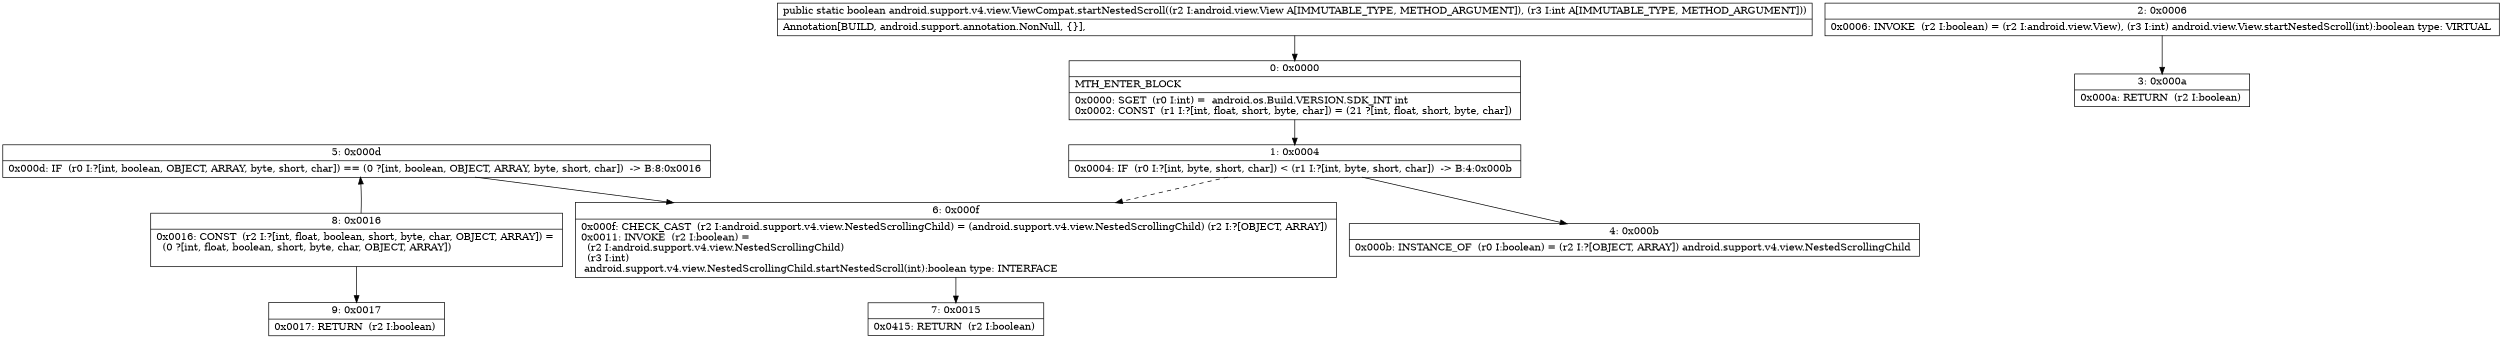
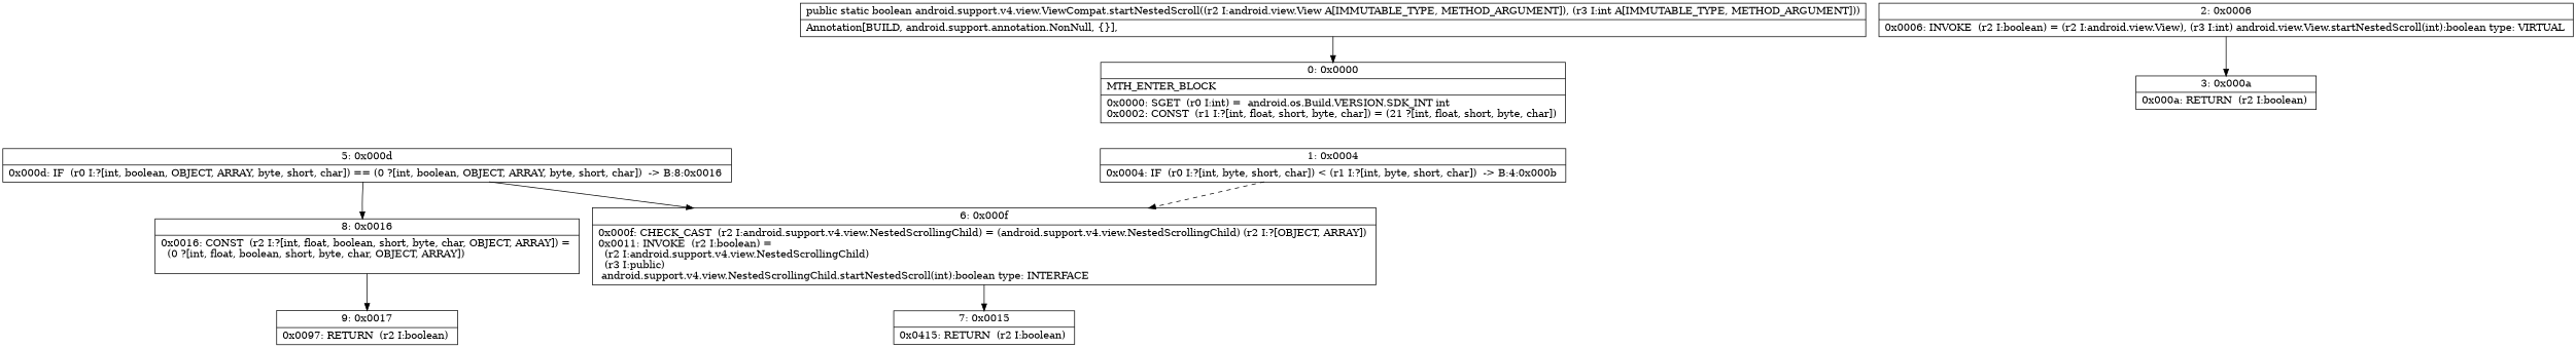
  digraph {
    node [shape=record]
    n1 [label="{0\:\ 0x0000|MTH_ENTER_BLOCK\l|0x0000: SGET  (r0 I:int) =  android.os.Build.VERSION.SDK_INT int \l0x0002: CONST  (r1 I:?[int, float, short, byte, char]) = (21 ?[int, float, short, byte, char]) \l}"]
    n2 [label="{1\:\ 0x0004|0x0004: IF  (r0 I:?[int, byte, short, char]) \< (r1 I:?[int, byte, short, char])  \-\> B:4:0x000b \l}"]
-   n3 [label="{4\:\ 0x000b|0x000b: INSTANCE_OF  (r0 I:boolean) = (r2 I:?[OBJECT, ARRAY]) android.support.v4.view.NestedScrollingChild \l}"]
-   n4 [label="{6\:\ 0x000f|0x000f: CHECK_CAST  (r2 I:android.support.v4.view.NestedScrollingChild) = (android.support.v4.view.NestedScrollingChild) (r2 I:?[OBJECT, ARRAY]) \l0x0011: INVOKE  (r2 I:boolean) = \l  (r2 I:android.support.v4.view.NestedScrollingChild)\l  (r3 I:int)\l android.support.v4.view.NestedScrollingChild.startNestedScroll(int):boolean type: INTERFACE \l}"]
+   n4 [label="{6\:\ 0x000f|0x000f: CHECK_CAST  (r2 I:android.support.v4.view.NestedScrollingChild) = (android.support.v4.view.NestedScrollingChild) (r2 I:?[OBJECT, ARRAY]) \l0x0011: INVOKE  (r2 I:boolean) = \l  (r2 I:android.support.v4.view.NestedScrollingChild)\l  (r3 I:public)\l android.support.v4.view.NestedScrollingChild.startNestedScroll(int):boolean type: INTERFACE \l}"]
    n5 [label="{2\:\ 0x0006|0x0006: INVOKE  (r2 I:boolean) = (r2 I:android.view.View), (r3 I:int) android.view.View.startNestedScroll(int):boolean type: VIRTUAL \l}"]
    n6 [label="{3\:\ 0x000a|0x000a: RETURN  (r2 I:boolean) \l}"]
    n7 [label="{5\:\ 0x000d|0x000d: IF  (r0 I:?[int, boolean, OBJECT, ARRAY, byte, short, char]) == (0 ?[int, boolean, OBJECT, ARRAY, byte, short, char])  \-\> B:8:0x0016 \l}"]
    n8 [label="{8\:\ 0x0016|0x0016: CONST  (r2 I:?[int, float, boolean, short, byte, char, OBJECT, ARRAY]) = \l  (0 ?[int, float, boolean, short, byte, char, OBJECT, ARRAY])\l \l}"]
    n9 [label="{7\:\ 0x0015|0x0415: RETURN  (r2 I:boolean) \l}"]
-   n10 [label="{9\:\ 0x0017|0x0017: RETURN  (r2 I:boolean) \l}"]
+   n10 [label="{9\:\ 0x0017|0x0097: RETURN  (r2 I:boolean) \l}"]
    n11 [label="{public static boolean android.support.v4.view.ViewCompat.startNestedScroll((r2 I:android.view.View A[IMMUTABLE_TYPE, METHOD_ARGUMENT]), (r3 I:int A[IMMUTABLE_TYPE, METHOD_ARGUMENT]))  | Annotation[BUILD, android.support.annotation.NonNull, \{\}], \l}"]
-   n1 -> n2
-   n2 -> n3
    n2 -> n4 [style=dashed]
    n4 -> n9
    n5 -> n6
    n7 -> n4 [style=solid]
-   n8 -> n7
+   n7 -> n8
    n8 -> n10
    n11 -> n1
  }
